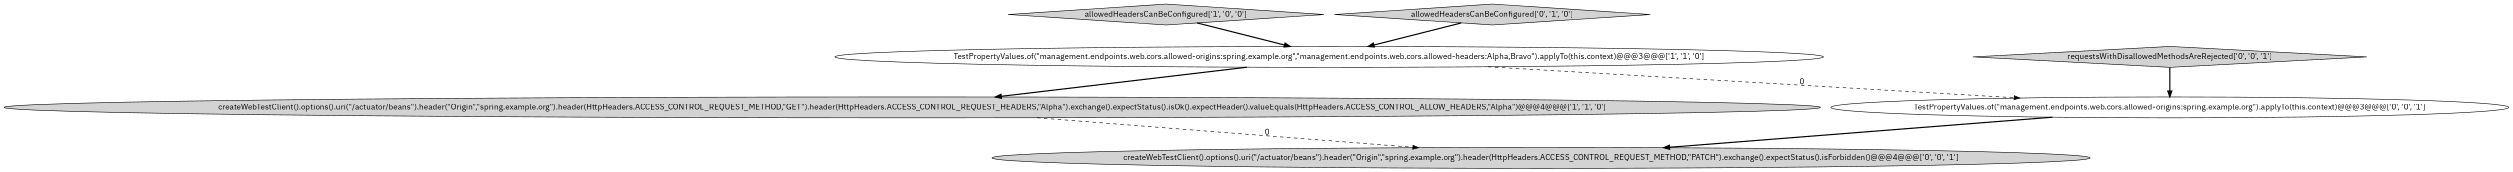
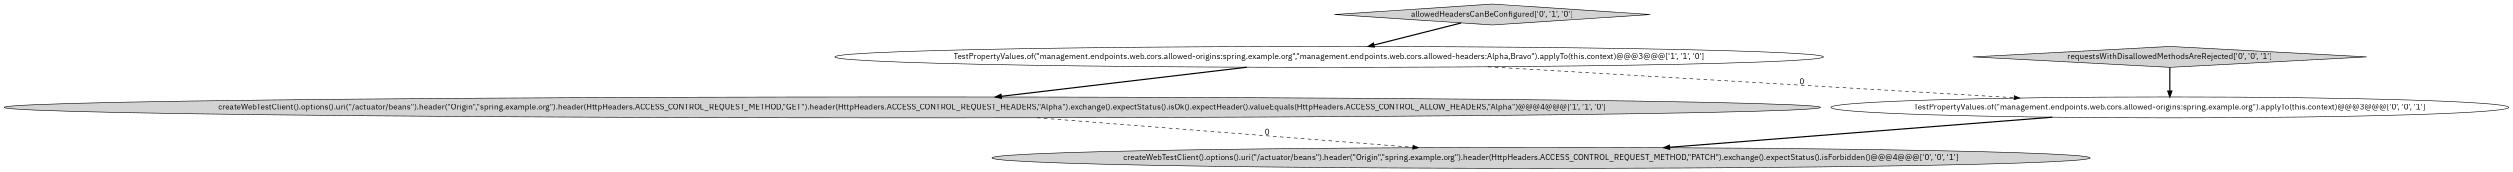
  digraph {
    fontname="IBM Plex Sans"
    node [fillcolor=lightgray shape=ellipse style=filled fontname="IBM Plex Sans"]
    edge [style=bold fontname="IBM Plex Sans"]
-   n1 [label="allowedHeadersCanBeConfigured['1', '0', '0']" shape=diamond]
    n2 [fillcolor=white label="TestPropertyValues.of(\"management.endpoints.web.cors.allowed-origins:spring.example.org\",\"management.endpoints.web.cors.allowed-headers:Alpha,Bravo\").applyTo(this.context)@@@3@@@['1', '1', '0']"]
    n3 [label="createWebTestClient().options().uri(\"/actuator/beans\").header(\"Origin\",\"spring.example.org\").header(HttpHeaders.ACCESS_CONTROL_REQUEST_METHOD,\"GET\").header(HttpHeaders.ACCESS_CONTROL_REQUEST_HEADERS,\"Alpha\").exchange().expectStatus().isOk().expectHeader().valueEquals(HttpHeaders.ACCESS_CONTROL_ALLOW_HEADERS,\"Alpha\")@@@4@@@['1', '1', '0']"]
    n4 [fillcolor=white label="TestPropertyValues.of(\"management.endpoints.web.cors.allowed-origins:spring.example.org\").applyTo(this.context)@@@3@@@['0', '0', '1']"]
    n5 [label="createWebTestClient().options().uri(\"/actuator/beans\").header(\"Origin\",\"spring.example.org\").header(HttpHeaders.ACCESS_CONTROL_REQUEST_METHOD,\"PATCH\").exchange().expectStatus().isForbidden()@@@4@@@['0', '0', '1']"]
    n6 [label="requestsWithDisallowedMethodsAreRejected['0', '0', '1']" shape=diamond]
    n7 [label="allowedHeadersCanBeConfigured['0', '1', '0']" shape=diamond]
-   n1 -> n2
    n2 -> n3
    n2 -> n4 [label=0 style=dashed]
    n3 -> n5 [label=0 style=dashed]
    n4 -> n5
    n6 -> n4
    n7 -> n2
  }
